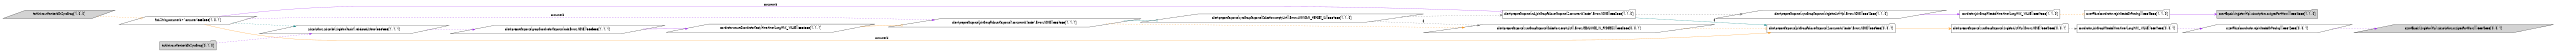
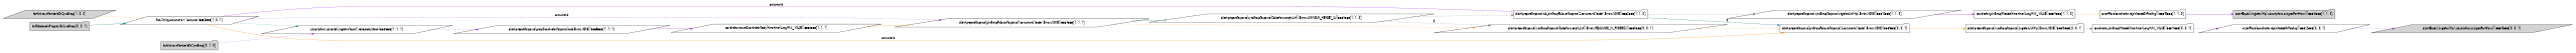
  digraph {
    rankdir=LR
    fontname="Patrick Hand"
    node [fillcolor=white shape=parallelogram style=filled fontname="Patrick Hand"]
    edge [style=dashed color=purple arrowhead=normal fontname="Patrick Hand"]
    n1 [label="client.prepareResponse(joinGroupFollowerResponse(1,consumerId,\"leader\",Errors.NONE))@@@7@@@['1', '1', '1']"]
    n2 [label="client.prepareResponse(syncGroupResponse(Collections.emptyList(),Errors.UNKNOWN_MEMBER_ID))@@@7@@@['1', '1', '0']"]
    n3 [label="client.prepareResponse(syncGroupResponse(Collections.emptyList(),Errors.REBALANCE_IN_PROGRESS))@@@8@@@['0', '0', '1']"]
    n4 [label="final String consumerId = \"consumer\"@@@3@@@['1', '0', '1']"]
    n5 [label="client.prepareResponse(joinGroupFollowerResponse(2,consumerId,\"leader\",Errors.NONE))@@@9@@@['0', '0', '1']" shape=folder]
    n6 [label="client.prepareResponse(null,joinGroupFollowerResponse(2,consumerId,\"leader\",Errors.NONE))@@@8@@@['1', '1', '0']" shape=folder]
    n7 [label="subscriptions.subscribe(singleton(topic1),rebalanceListener)@@@4@@@['1', '1', '1']"]
    n8 [label="client.prepareResponse(groupCoordinatorResponse(node,Errors.NONE))@@@5@@@['1', '1', '1']"]
    n9 [label="coordinator.ensureCoordinatorReady(time.timer(Long.MAX_VALUE))@@@6@@@['1', '1', '1']"]
    n10 [label="coordinator.joinGroupIfNeeded(time.timer(Long.MAX_VALUE))@@@14@@@['1', '1', '0']" shape=folder]
    n11 [label="assertFalse(coordinator.rejoinNeededOrPending())@@@15@@@['1', '1', '0']" shape=folder]
    n12 [fillcolor=lightgray label="assertEquals(singleton(t1p),subscriptions.assignedPartitions())@@@16@@@['1', '1', '0']" shape=folder]
    n13 [fillcolor=lightgray label="testUnknownMemberIdOnSyncGroup['1', '0', '0']"]
+   n14 [fillcolor=lightgray label="testRebalanceInProgressOnSyncGroup['0', '0', '1']" shape=folder]
    n15 [label="client.prepareResponse(syncGroupResponse(singletonList(t1p),Errors.NONE))@@@10@@@['0', '0', '1']" shape=folder]
    n16 [fillcolor=lightgray label="testUnknownMemberIdOnSyncGroup['0', '1', '0']" shape=folder]
    n17 [label="client.prepareResponse(syncGroupResponse(singletonList(t1p),Errors.NONE))@@@13@@@['1', '1', '0']"]
    n18 [label="coordinator.joinGroupIfNeeded(time.timer(Long.MAX_VALUE))@@@11@@@['0', '0', '1']" shape=folder]
    n19 [label="assertFalse(coordinator.rejoinNeededOrPending())@@@12@@@['0', '0', '1']"]
    n20 [fillcolor=lightgray label="assertEquals(singleton(t1p),subscriptions.assignedPartitions())@@@13@@@['0', '0', '1']"]
    n1 -> n2 [style=solid color=teal arrowhead=odot]
    n1 -> n3 [color=darkorange]
    n2 -> n3 [label=0 color=gray40]
    n2 -> n6 [color=gray40 arrowhead=vee]
    n3 -> n5 [color=darkorange arrowhead=odot]
    n4 -> n1 [label=consumerId]
    n4 -> n5 [label=consumerId style=solid color=darkorange]
    n4 -> n6 [label=consumerId style=solid arrowhead=odot]
    n4 -> n7 [color=teal]
    n5 -> n15 [style=solid color=darkorange arrowhead=vee]
    n6 -> n5 [label=0 style=solid color=teal]
    n6 -> n17 [color=gray40 arrowhead=vee]
    n7 -> n8
    n8 -> n9 [style=solid]
    n9 -> n1 [style=solid color=darkorange arrowhead=odot]
    n10 -> n11 [color=darkorange arrowhead=odot]
    n11 -> n12 [style=solid arrowhead=vee]
    n13 -> n4 [color=darkorange arrowhead=odot]
+   n14 -> n4 [style=solid color=teal]
    n15 -> n18 [color=gray40]
    n16 -> n7
    n17 -> n10 [style=solid]
    n18 -> n19
    n19 -> n20
  }
